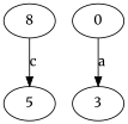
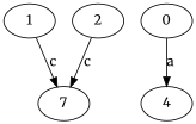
  strict digraph {
    fontname=Merriweather
    node [fontname=Merriweather]
    edge [fontname=Merriweather]
-   7 [label=5]
-   2 [label=8]
+   1
+   7
+   2
    0
-   3
+   3 [label=4]
+   1 -> 7 [label=c]
    2 -> 7 [label=c]
    0 -> 3 [label=a]
  }
